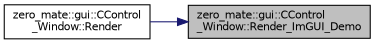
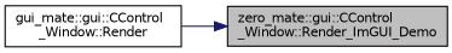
  digraph {
    rankdir=RL
    node [color=black fontname=Helvetica fontsize=10 shape=record]
    n1 [fillcolor=grey75 fontcolor=black height=0.2 label="zero_mate::gui::CControl\l_Window::Render_ImGUI_Demo" style=filled width=0.4]
-   n2 [height=0.2 label="zero_mate::gui::CControl\l_Window::Render" width=0.4]
+   n2 [height=0.2 label="gui_mate::gui::CControl\l_Window::Render" width=0.4]
    n1 -> n2 [color=midnightblue dir=back fontname=Helvetica fontsize=10 labelfontname=Helvetica labelfontsize=10 style=solid]
  }
